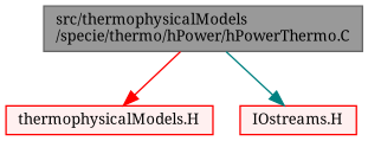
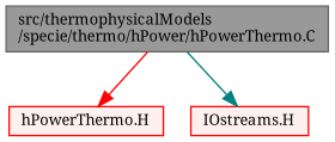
  digraph {
    fontname="Noto Serif"
    node [color=red fillcolor="#FFF0F0" fontname="Noto Serif" fontsize=10 shape=box style=filled]
    edge [fontname="Noto Serif" fontsize=10 labelfontname=Helvetica labelfontsize=10 style=solid]
    n1 [color=gray40 fillcolor=grey60 fontcolor=black height=0.2 label="src/thermophysicalModels\l/specie/thermo/hPower/hPowerThermo.C" width=0.4]
-   n2 [height=0.2 label="thermophysicalModels.H" width=0.4]
+   n2 [height=0.2 label="hPowerThermo.H" width=0.4]
    n3 [height=0.2 label="IOstreams.H" width=0.4]
    n1 -> n2 [color=red]
    n1 -> n3 [color=teal]
  }
